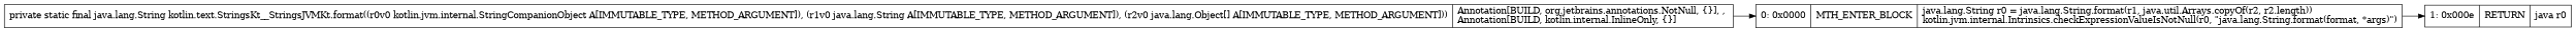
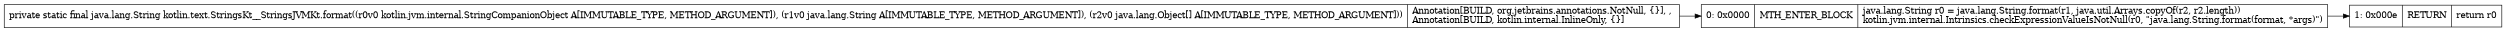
  digraph {
    rankdir=LR
    node [shape=record]
    n1 [label="{0\:\ 0x0000|MTH_ENTER_BLOCK\l|java.lang.String r0 = java.lang.String.format(r1, java.util.Arrays.copyOf(r2, r2.length))\lkotlin.jvm.internal.Intrinsics.checkExpressionValueIsNotNull(r0, \"java.lang.String.format(format, *args)\")\l}"]
-   n2 [label="{1\:\ 0x000e|RETURN\l|java r0\l}"]
+   n2 [label="{1\:\ 0x000e|RETURN\l|return r0\l}"]
    n3 [label="{private static final java.lang.String kotlin.text.StringsKt__StringsJVMKt.format((r0v0 kotlin.jvm.internal.StringCompanionObject A[IMMUTABLE_TYPE, METHOD_ARGUMENT]), (r1v0 java.lang.String A[IMMUTABLE_TYPE, METHOD_ARGUMENT]), (r2v0 java.lang.Object[] A[IMMUTABLE_TYPE, METHOD_ARGUMENT]))  | Annotation[BUILD, org.jetbrains.annotations.NotNull, \{\}], , \lAnnotation[BUILD, kotlin.internal.InlineOnly, \{\}]\l}"]
    n1 -> n2
    n3 -> n1
  }
